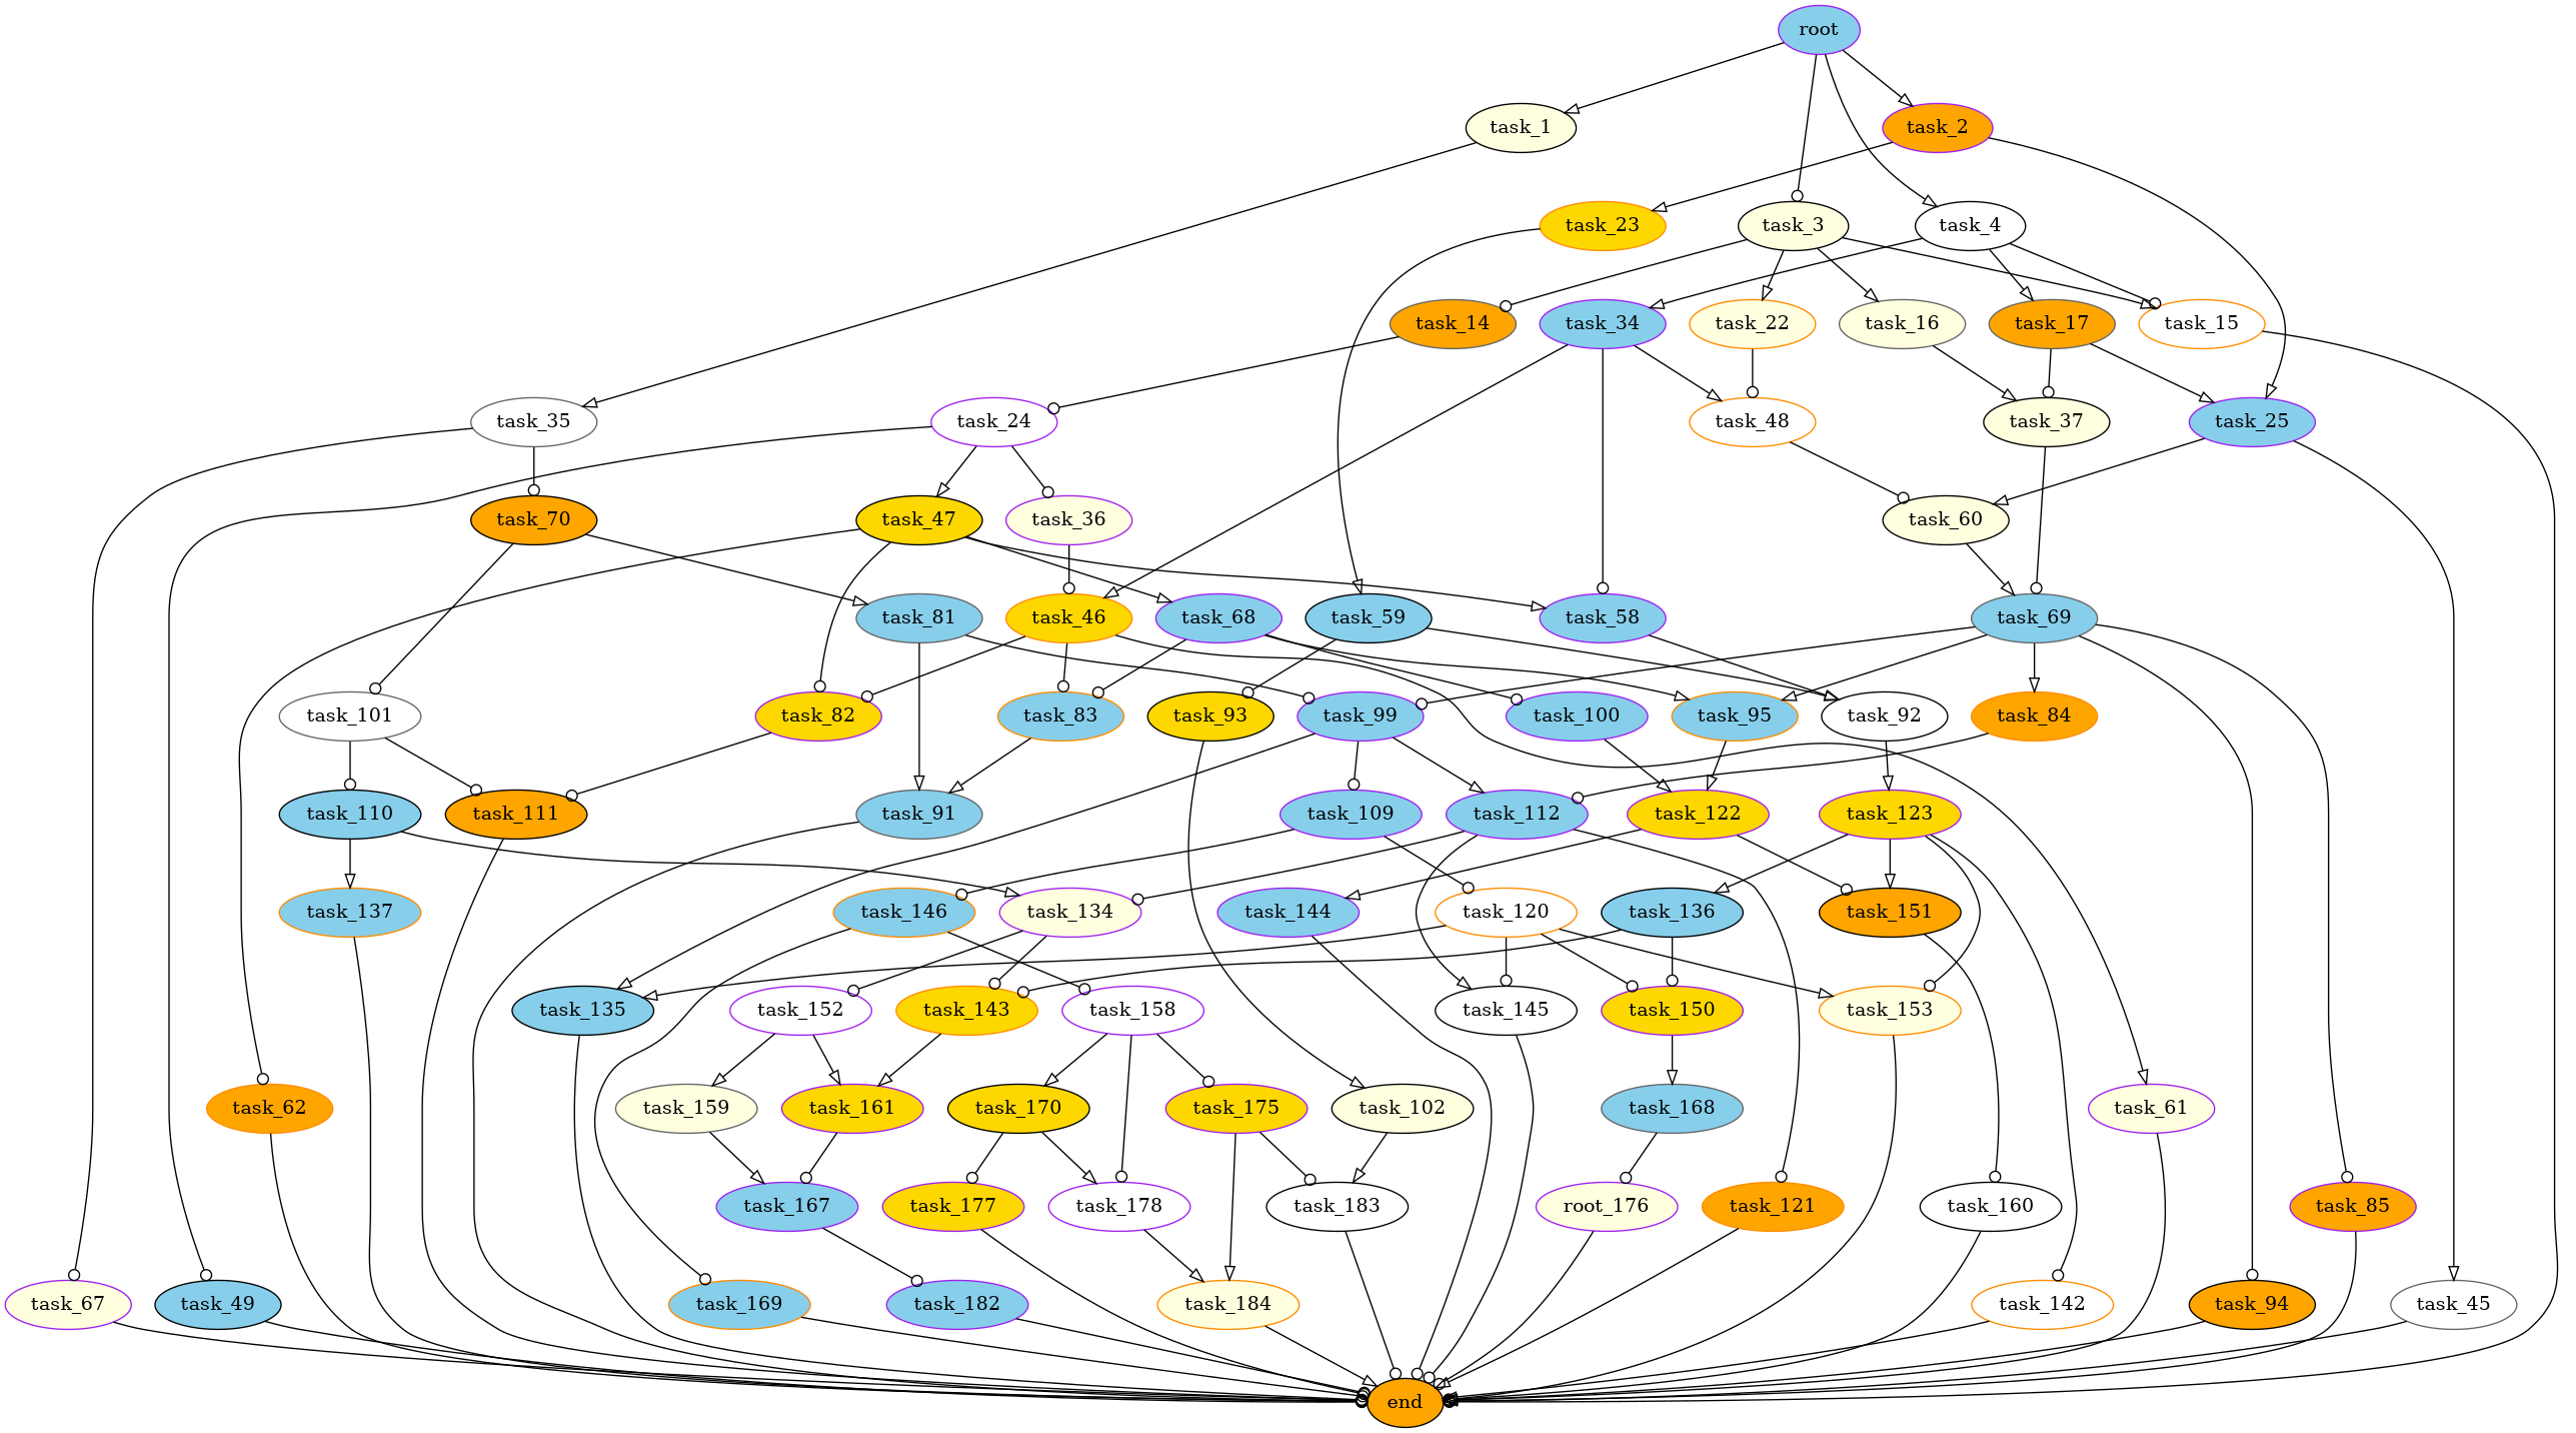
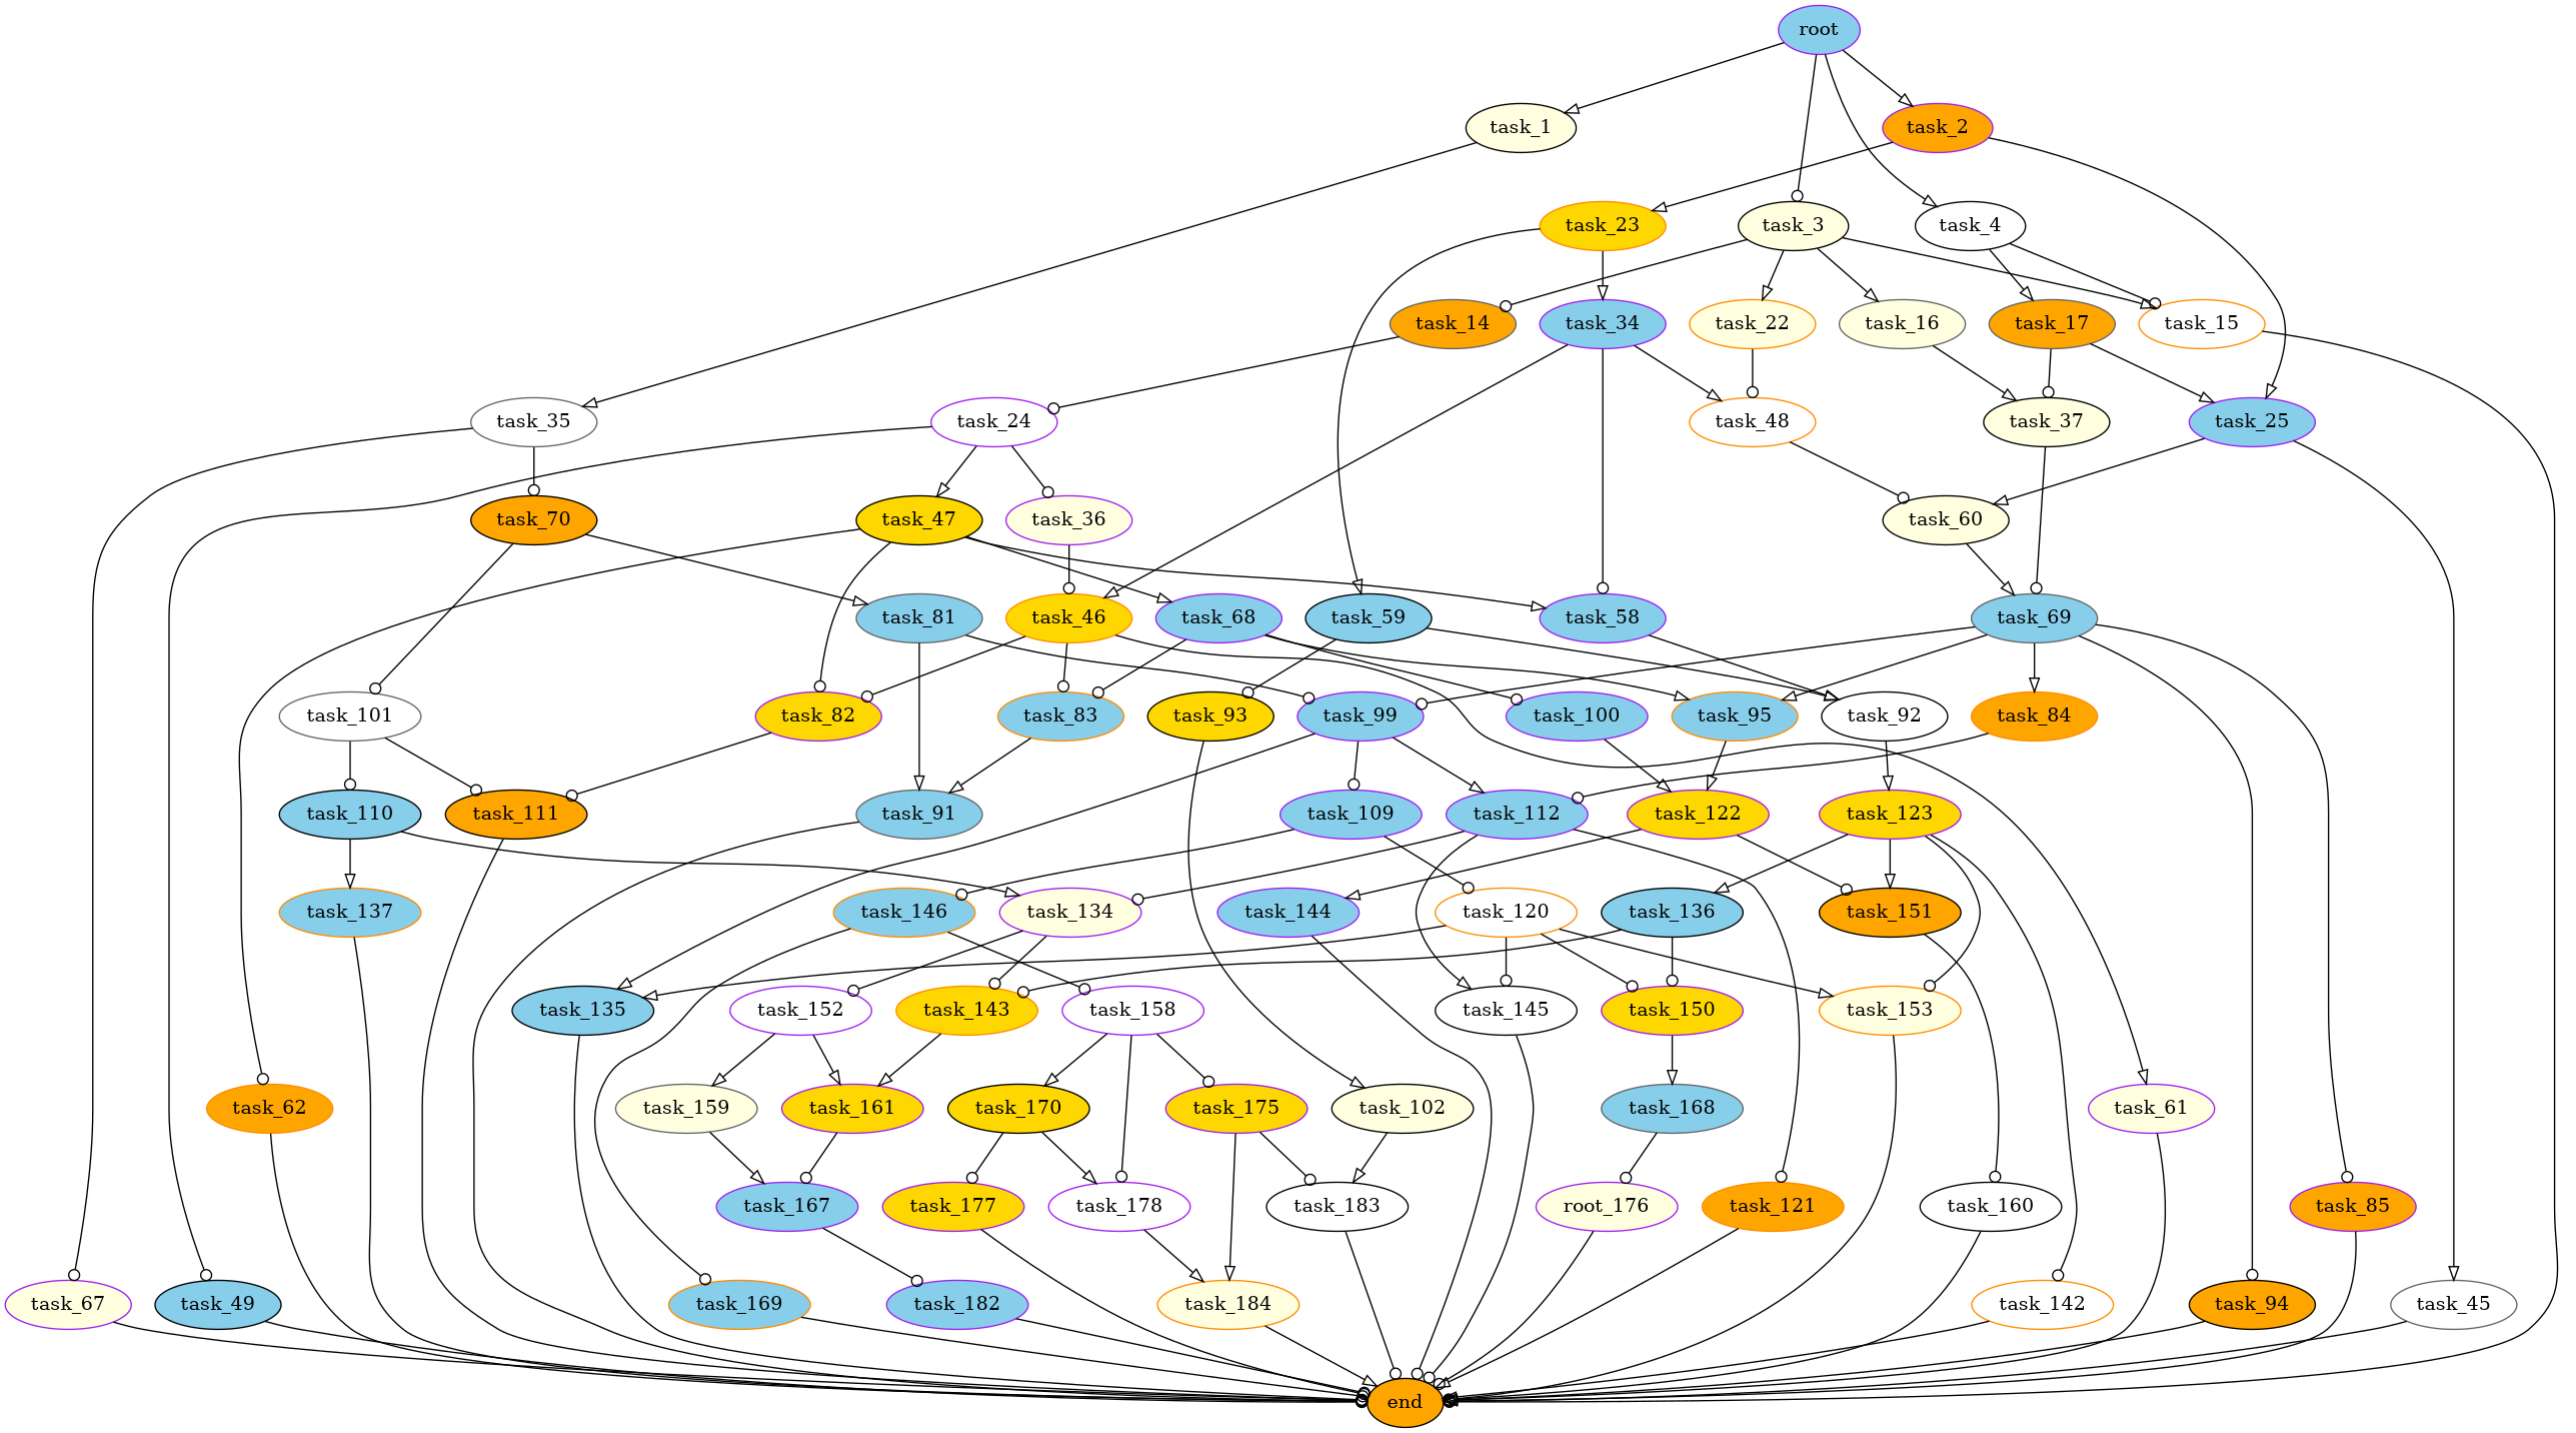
  digraph {
    node [color=purple fillcolor=skyblue style=filled]
    edge [arrowhead=odot]
    task_1 [color=black fillcolor=lightyellow]
    root
    task_2 [fillcolor=orange]
    task_3 [color=black fillcolor=lightyellow]
    task_4 [color=black fillcolor=white]
    task_35 [color=gray40 fillcolor=white]
    task_23 [color=darkorange fillcolor=gold]
    task_25
    task_14 [color=gray40 fillcolor=orange]
    task_15 [color=darkorange fillcolor=white]
    task_16 [color=gray40 fillcolor=lightyellow]
    task_22 [color=darkorange fillcolor=lightyellow]
    task_17 [color=gray40 fillcolor=orange]
    task_67 [fillcolor=lightyellow]
    task_70 [color=black fillcolor=orange]
    task_34
    task_59 [color=black]
    task_45 [color=gray40 fillcolor=white]
    task_60 [color=black fillcolor=lightyellow]
    task_24 [fillcolor=white]
    end [color=black fillcolor=orange]
    task_37 [color=black fillcolor=lightyellow]
    task_48 [color=darkorange fillcolor=white]
    task_81 [color=gray40]
    task_101 [color=gray40 fillcolor=white]
    task_46 [color=darkorange fillcolor=gold]
    task_58
    task_92 [color=black fillcolor=white]
    task_93 [color=black fillcolor=gold]
    task_69 [color=gray40]
    task_36 [fillcolor=lightyellow]
    task_47 [color=black fillcolor=gold]
    task_49 [color=black]
    task_82 [fillcolor=gold]
    task_62 [color=darkorange fillcolor=orange]
    task_68
    task_95 [color=darkorange]
    task_84 [color=darkorange fillcolor=orange]
    task_85 [fillcolor=orange]
    task_94 [color=black fillcolor=orange]
    task_99
    task_61 [fillcolor=lightyellow]
    task_83 [color=darkorange]
    task_123 [fillcolor=gold]
    task_102 [color=black fillcolor=lightyellow]
    task_111 [color=black fillcolor=orange]
    task_100
    task_91 [color=gray40]
    task_110 [color=black]
    task_122 [fillcolor=gold]
    task_112
    task_109
    task_135 [color=black]
    task_153 [color=darkorange fillcolor=lightyellow]
    task_151 [color=black fillcolor=orange]
    task_136 [color=black]
    task_142 [color=darkorange fillcolor=white]
    task_183 [color=black fillcolor=white]
    task_144
    task_134 [fillcolor=lightyellow]
    task_121 [color=darkorange fillcolor=orange]
    task_145 [color=black fillcolor=white]
    task_120 [color=darkorange fillcolor=white]
    task_146 [color=darkorange]
    task_137 [color=darkorange]
    task_143 [color=darkorange fillcolor=gold]
    task_152 [fillcolor=white]
    task_160 [color=black fillcolor=white]
    task_150 [fillcolor=gold]
    task_158 [fillcolor=white]
    task_169 [color=darkorange]
    task_168 [color=gray40]
    task_170 [color=black fillcolor=gold]
    task_175 [fillcolor=gold]
    task_178 [fillcolor=white]
    task_161 [fillcolor=gold]
    task_159 [color=gray40 fillcolor=lightyellow]
    n78 [fillcolor=lightyellow label=root_176]
    task_167
    task_182
    task_177 [fillcolor=gold]
    task_184 [color=darkorange fillcolor=lightyellow]
    task_1 -> task_35 [arrowhead=onormal]
    root -> task_1 [arrowhead=onormal]
    root -> task_2 [arrowhead=onormal]
    root -> task_3
    root -> task_4 [arrowhead=onormal]
    task_2 -> task_23 [arrowhead=onormal]
    task_2 -> task_25 [arrowhead=onormal]
    task_3 -> task_14
    task_3 -> task_15 [arrowhead=onormal]
    task_3 -> task_16 [arrowhead=onormal]
    task_3 -> task_22 [arrowhead=onormal]
    task_4 -> task_15
    task_4 -> task_17 [arrowhead=onormal]
    task_35 -> task_67
    task_35 -> task_70
-   task_4 -> task_34 [arrowhead=onormal]
+   task_23 -> task_34 [arrowhead=onormal]
    task_23 -> task_59 [arrowhead=onormal]
    task_25 -> task_45 [arrowhead=onormal]
    task_25 -> task_60 [arrowhead=onormal]
    task_14 -> task_24
    task_15 -> end
    task_16 -> task_37 [arrowhead=onormal]
    task_22 -> task_48
    task_17 -> task_25 [arrowhead=onormal]
    task_17 -> task_37
    task_67 -> end
    task_70 -> task_81 [arrowhead=onormal]
    task_70 -> task_101
    task_34 -> task_48 [arrowhead=onormal]
    task_34 -> task_46 [arrowhead=onormal]
    task_34 -> task_58
    task_59 -> task_92 [arrowhead=onormal]
    task_59 -> task_93
    task_45 -> end
    task_60 -> task_69 [arrowhead=onormal]
    task_24 -> task_36
    task_24 -> task_47 [arrowhead=onormal]
    task_24 -> task_49
    task_37 -> task_69
    task_48 -> task_60
    task_81 -> task_99
    task_81 -> task_91 [arrowhead=onormal]
    task_101 -> task_111
    task_101 -> task_110
    task_46 -> task_82
    task_46 -> task_61 [arrowhead=onormal]
    task_46 -> task_83
    task_58 -> task_92 [arrowhead=onormal]
    task_92 -> task_123 [arrowhead=onormal]
    task_93 -> task_102 [arrowhead=onormal]
    task_69 -> task_95 [arrowhead=onormal]
    task_69 -> task_84 [arrowhead=onormal]
    task_69 -> task_85
    task_69 -> task_94
    task_69 -> task_99
    task_36 -> task_46
    task_47 -> task_58 [arrowhead=onormal]
    task_47 -> task_82
    task_47 -> task_62
    task_47 -> task_68 [arrowhead=onormal]
    task_49 -> end
    task_82 -> task_111
    task_62 -> end
    task_68 -> task_95 [arrowhead=onormal]
    task_68 -> task_83
    task_68 -> task_100
    task_95 -> task_122 [arrowhead=onormal]
    task_84 -> task_112
    task_85 -> end [arrowhead=onormal]
    task_94 -> end [arrowhead=onormal]
    task_99 -> task_112 [arrowhead=onormal]
    task_99 -> task_109
    task_99 -> task_135 [arrowhead=onormal]
    task_61 -> end
    task_83 -> task_91 [arrowhead=onormal]
    task_123 -> task_153
    task_123 -> task_151 [arrowhead=onormal]
    task_123 -> task_136 [arrowhead=onormal]
    task_123 -> task_142
    task_102 -> task_183 [arrowhead=onormal]
    task_111 -> end
    task_100 -> task_122 [arrowhead=onormal]
    task_91 -> end
    task_110 -> task_134 [arrowhead=onormal]
    task_110 -> task_137 [arrowhead=onormal]
    task_122 -> task_151
    task_122 -> task_144 [arrowhead=onormal]
    task_112 -> task_134
    task_112 -> task_121
    task_112 -> task_145 [arrowhead=onormal]
    task_109 -> task_120
    task_109 -> task_146
    task_135 -> end
    task_153 -> end [arrowhead=onormal]
    task_151 -> task_160
    task_136 -> task_143
    task_136 -> task_150
    task_142 -> end [arrowhead=onormal]
    task_183 -> end
    task_144 -> end
    task_134 -> task_143
    task_134 -> task_152
    task_121 -> end [arrowhead=onormal]
    task_145 -> end
    task_120 -> task_135 [arrowhead=onormal]
    task_120 -> task_153 [arrowhead=onormal]
    task_120 -> task_145
    task_120 -> task_150
    task_146 -> task_158
    task_146 -> task_169
    task_137 -> end
    task_143 -> task_161 [arrowhead=onormal]
    task_152 -> task_161 [arrowhead=onormal]
    task_152 -> task_159 [arrowhead=onormal]
    task_160 -> end
    task_150 -> task_168 [arrowhead=onormal]
    task_158 -> task_170 [arrowhead=onormal]
    task_158 -> task_175
    task_158 -> task_178
    task_169 -> end
    task_168 -> n78
    task_170 -> task_178 [arrowhead=onormal]
    task_170 -> task_177
    task_175 -> task_183
    task_175 -> task_184 [arrowhead=onormal]
    task_178 -> task_184 [arrowhead=onormal]
    task_161 -> task_167
    task_159 -> task_167 [arrowhead=onormal]
    n78 -> end
    task_167 -> task_182
    task_182 -> end
    task_177 -> end
    task_184 -> end [arrowhead=onormal]
  }
